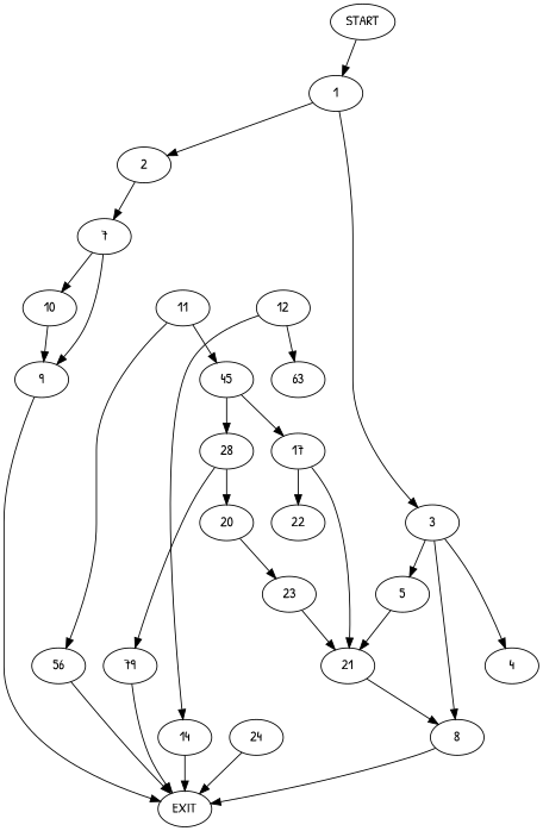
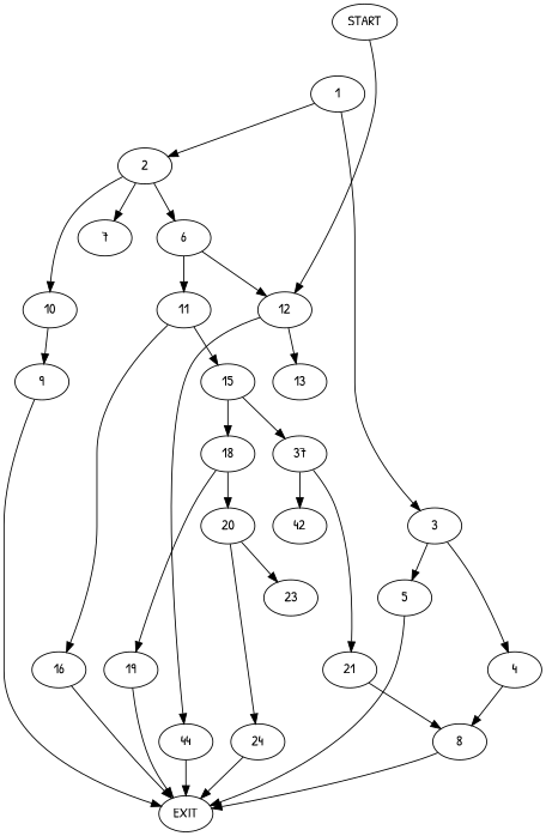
  digraph {
    fontname="Patrick Hand"
    node [fontname="Patrick Hand"]
    edge [fontname="Patrick Hand"]
    n1 [label=START]
    1
    2
    3
    n5 [label=EXIT]
+   6
    7
    4
    5
    11
    12
    9
    10
    8
-   15 [label=45]
-   16 [label=56]
-   13 [label=63]
-   14
-   17
-   18 [label=28]
+   15
+   16
+   13
+   14 [label=44]
+   17 [label=37]
+   18
    21
-   22
-   19 [label=79]
+   22 [label=42]
+   19
    20
    23
    24
-   n1 -> 1
+   n1 -> 12
    1 -> 2
    1 -> 3
+   2 -> 6
    2 -> 7
    3 -> 4
    3 -> 5
-   7 -> 9
-   7 -> 10
-   3 -> 8
-   5 -> 21
+   6 -> 11
+   6 -> 12
+   2 -> 10
+   4 -> 8
+   5 -> n5
    11 -> 15
    11 -> 16
    12 -> 13
    12 -> 14
    9 -> n5
    10 -> 9
    8 -> n5
    15 -> 17
    15 -> 18
    16 -> n5
    14 -> n5
    17 -> 21
    17 -> 22
    18 -> 19
    18 -> 20
    21 -> 8
    19 -> n5
    20 -> 23
-   23 -> 21
+   20 -> 24
    24 -> n5
  }
